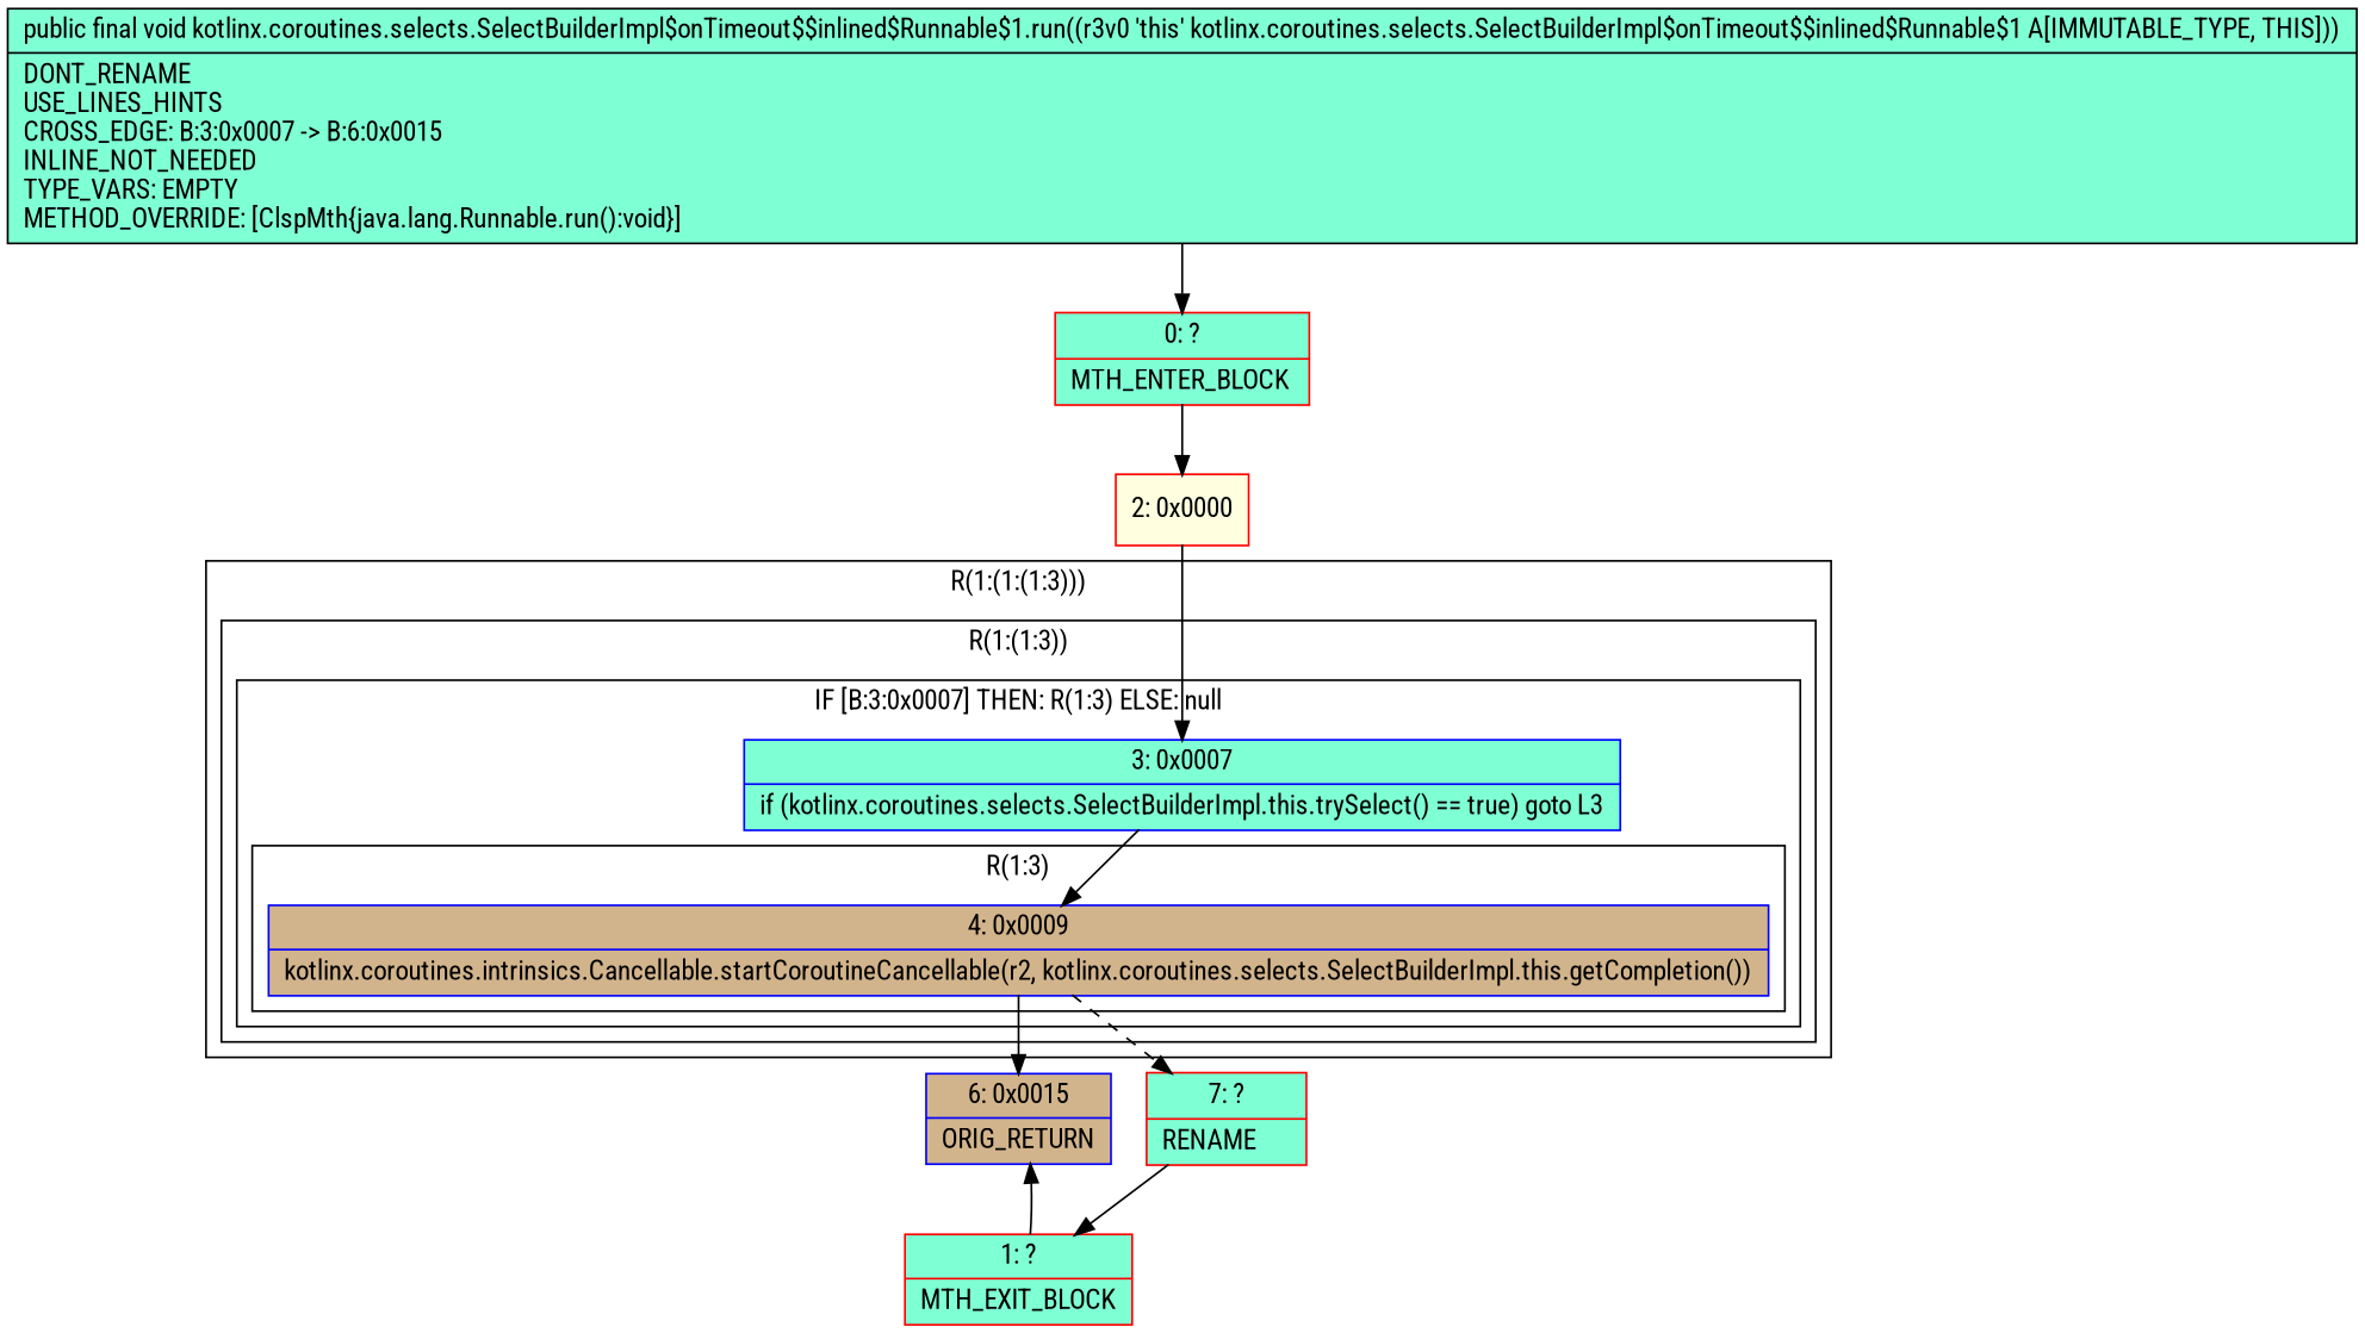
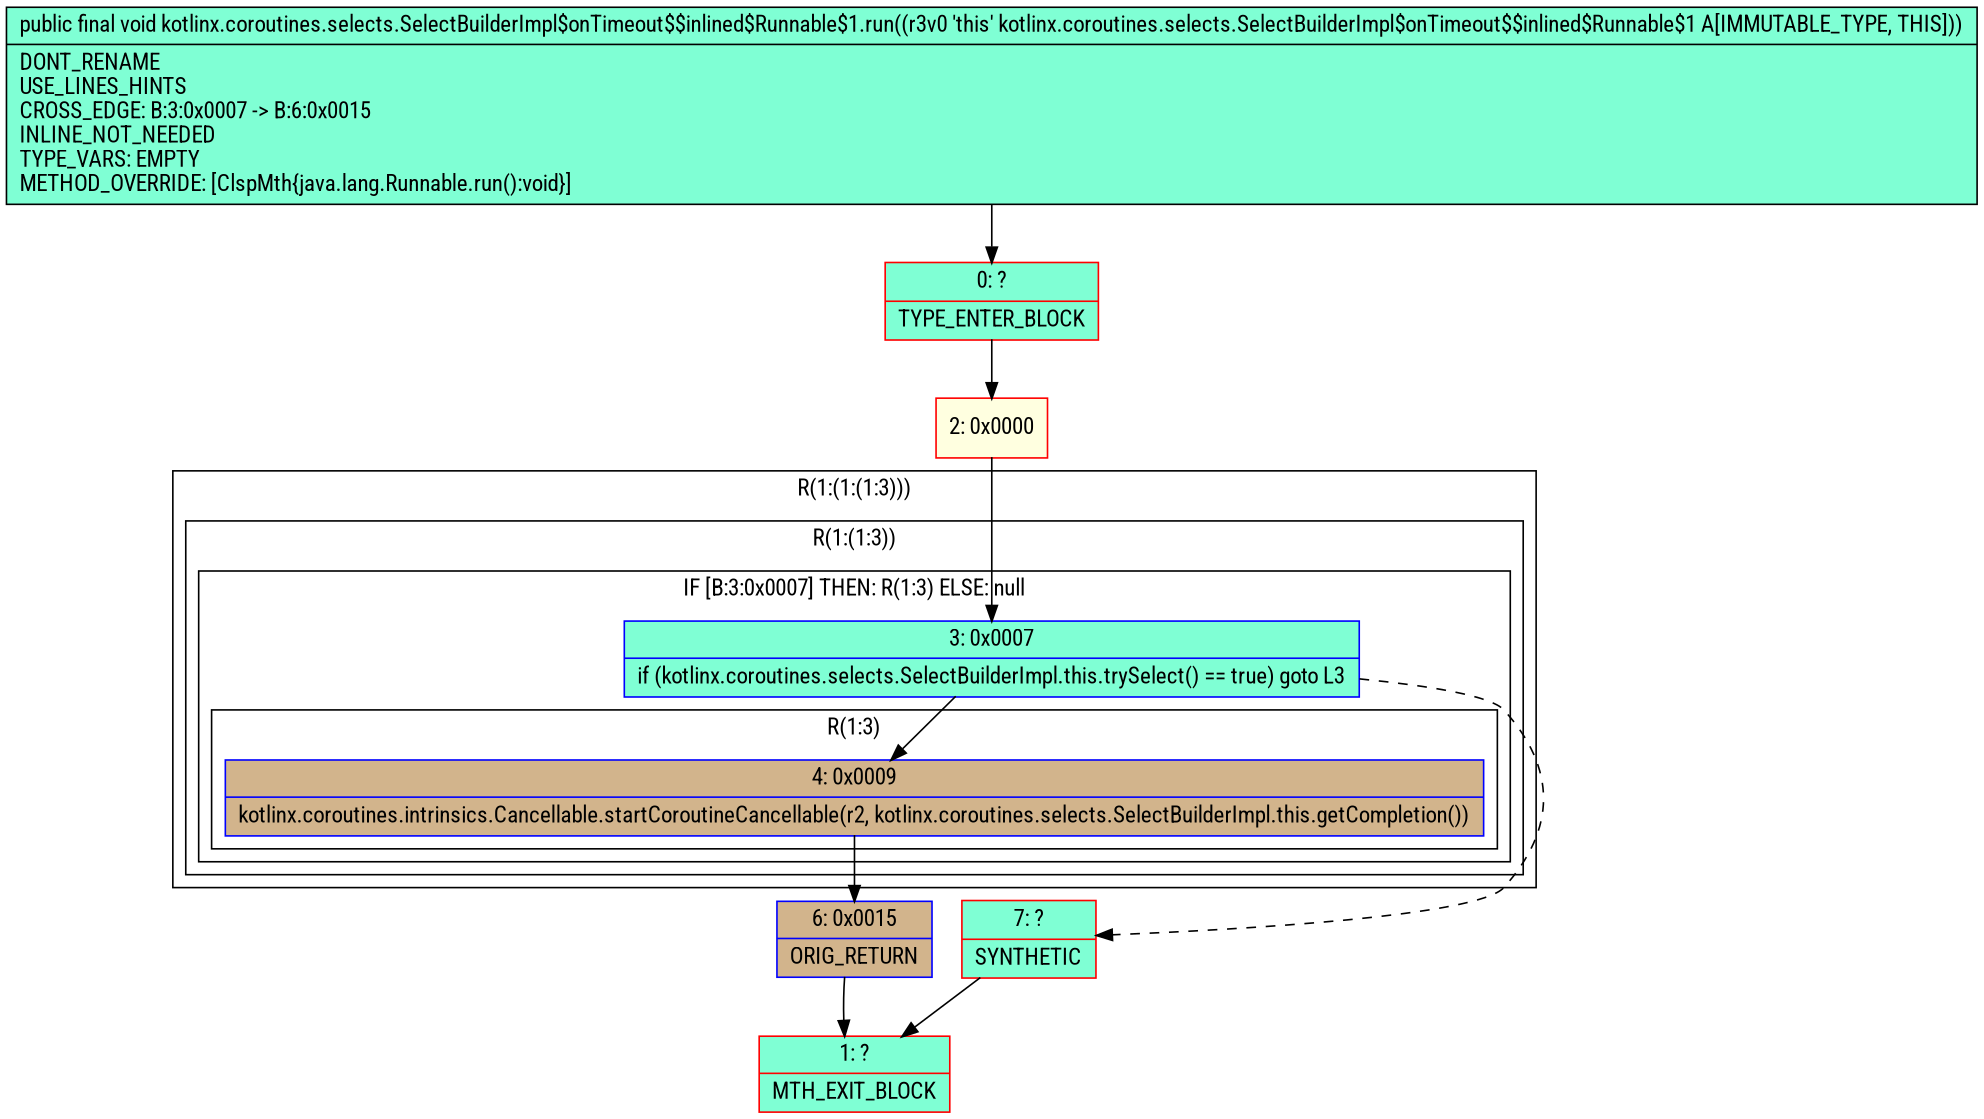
  digraph {
    fontname="Roboto Condensed"
    node [color=red fillcolor=aquamarine fontname="Roboto Condensed" shape=record style=filled]
    edge [fontname="Roboto Condensed"]
    n1 [color=blue fillcolor=tan label="{4\:\ 0x0009|kotlinx.coroutines.intrinsics.Cancellable.startCoroutineCancellable(r2, kotlinx.coroutines.selects.SelectBuilderImpl.this.getCompletion())\l}"]
    n2 [color=blue label="{3\:\ 0x0007|if (kotlinx.coroutines.selects.SelectBuilderImpl.this.trySelect() == true) goto L3\l}"]
    n3 [color=blue fillcolor=tan label="{6\:\ 0x0015|ORIG_RETURN\l}"]
-   n4 [label="{7\:\ ?|RENAME\l}"]
+   n4 [label="{7\:\ ?|SYNTHETIC\l}"]
    n5 [label="{1\:\ ?|MTH_EXIT_BLOCK\l}"]
-   n6 [label="{0\:\ ?|MTH_ENTER_BLOCK\l}"]
+   n6 [label="{0\:\ ?|TYPE_ENTER_BLOCK\l}"]
    n7 [fillcolor=lightyellow label="{2\:\ 0x0000}"]
    n8 [label="{public final void kotlinx.coroutines.selects.SelectBuilderImpl$onTimeout$$inlined$Runnable$1.run((r3v0 'this' kotlinx.coroutines.selects.SelectBuilderImpl$onTimeout$$inlined$Runnable$1 A[IMMUTABLE_TYPE, THIS]))  | DONT_RENAME\lUSE_LINES_HINTS\lCROSS_EDGE: B:3:0x0007 \-\> B:6:0x0015\lINLINE_NOT_NEEDED\lTYPE_VARS: EMPTY\lMETHOD_OVERRIDE: [ClspMth\{java.lang.Runnable.run():void\}]\l}" color=""]
    subgraph cluster_1 {
      label="R(1:(1:(1:3)))"
      subgraph cluster_2 {
        label="R(1:(1:3))"
        subgraph cluster_3 {
          label="IF [B:3:0x0007] THEN: R(1:3) ELSE: null"
          n2
          subgraph cluster_4 {
            label="R(1:3)"
            n1
          }
        }
      }
    }
    n1 -> n3
    n2 -> n1
-   n1 -> n4 [style=dashed]
-   n5 -> n3
+   n2 -> n4 [style=dashed]
+   n3 -> n5
    n4 -> n5
    n6 -> n7
    n7 -> n2
    n8 -> n6
  }
